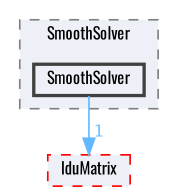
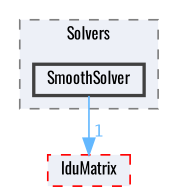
  digraph {
    compound=true
    fontname=Oswald
    node [fillcolor="#edf0f7" fontname=Oswald fontsize=10 shape=box]
    n1 [color=grey25 height=0.2 label=SmoothSolver style="filled,bold" width=0.4]
    n2 [color=red height=0.2 label=lduMatrix style="filled,dashed" width=0.4]
    subgraph cluster_1 {
      bgcolor="#edf0f7"
      fontsize=10
-     label=SmoothSolver
+     label=Solvers
      pencolor=grey50
      style="filled,dashed"
      n1
    }
    n1 -> n2 [color=steelblue1 fontcolor=steelblue1 fontname=Oswald fontsize=10 headlabel=1 labeldistance=1.5 labelfontname=Helvetica labelfontsize=10]
  }
